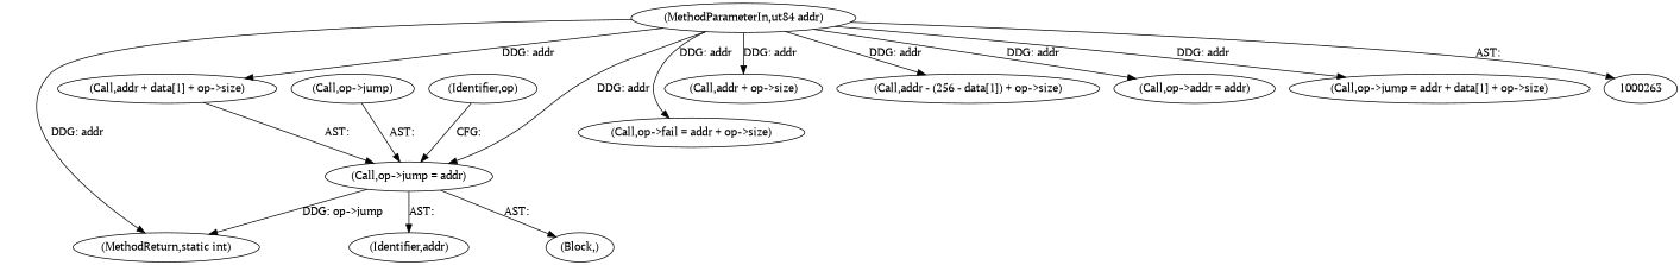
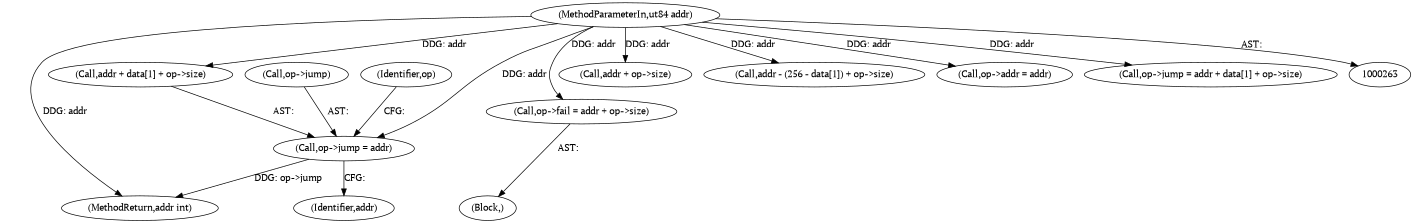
  digraph {
    fontname="PT Serif"
    node [fontname="PT Serif"]
    edge [fontname="PT Serif"]
    n1 [label="(Call,op->jump = addr)"]
    n2 [label="(Block,)"]
-   n3 [label="(MethodReturn,static int)"]
+   n3 [label="(MethodReturn,addr int)"]
    n4 [label="(Identifier,addr)"]
    n5 [label="(MethodParameterIn,ut84 addr)"]
    n6 [label="(Call,addr + op->size)"]
    n7 [label="(Call,addr - (256 - data[1]) + op->size)"]
    n8 [label="(Call,op->addr = addr)"]
    n9 [label="(Call,op->jump = addr + data[1] + op->size)"]
    n10 [label="(Call,addr + data[1] + op->size)"]
    n11 [label="(Call,op->fail = addr + op->size)"]
    1000263
    n13 [label="(Call,op->jump)"]
    n14 [label="(Identifier,op)"]
-   n1 -> n2 [label="AST: "]
+   n11 -> n2 [label="AST: "]
    n1 -> n3 [label="DDG: op->jump"]
-   n1 -> n4 [label="AST: "]
+   n1 -> n4 [label="CFG: "]
    n5 -> n1 [label="DDG: addr"]
    n5 -> n3 [label="DDG: addr"]
    n5 -> n6 [label="DDG: addr"]
    n5 -> n7 [label="DDG: addr"]
    n5 -> n8 [label="DDG: addr"]
    n5 -> n9 [label="DDG: addr"]
    n5 -> n10 [label="DDG: addr"]
    n5 -> n11 [label="DDG: addr"]
    n5 -> 1000263 [label="AST: "]
    n10 -> n1 [label="AST: "]
    n13 -> n1 [label="AST: "]
    n14 -> n1 [label="CFG: "]
  }
